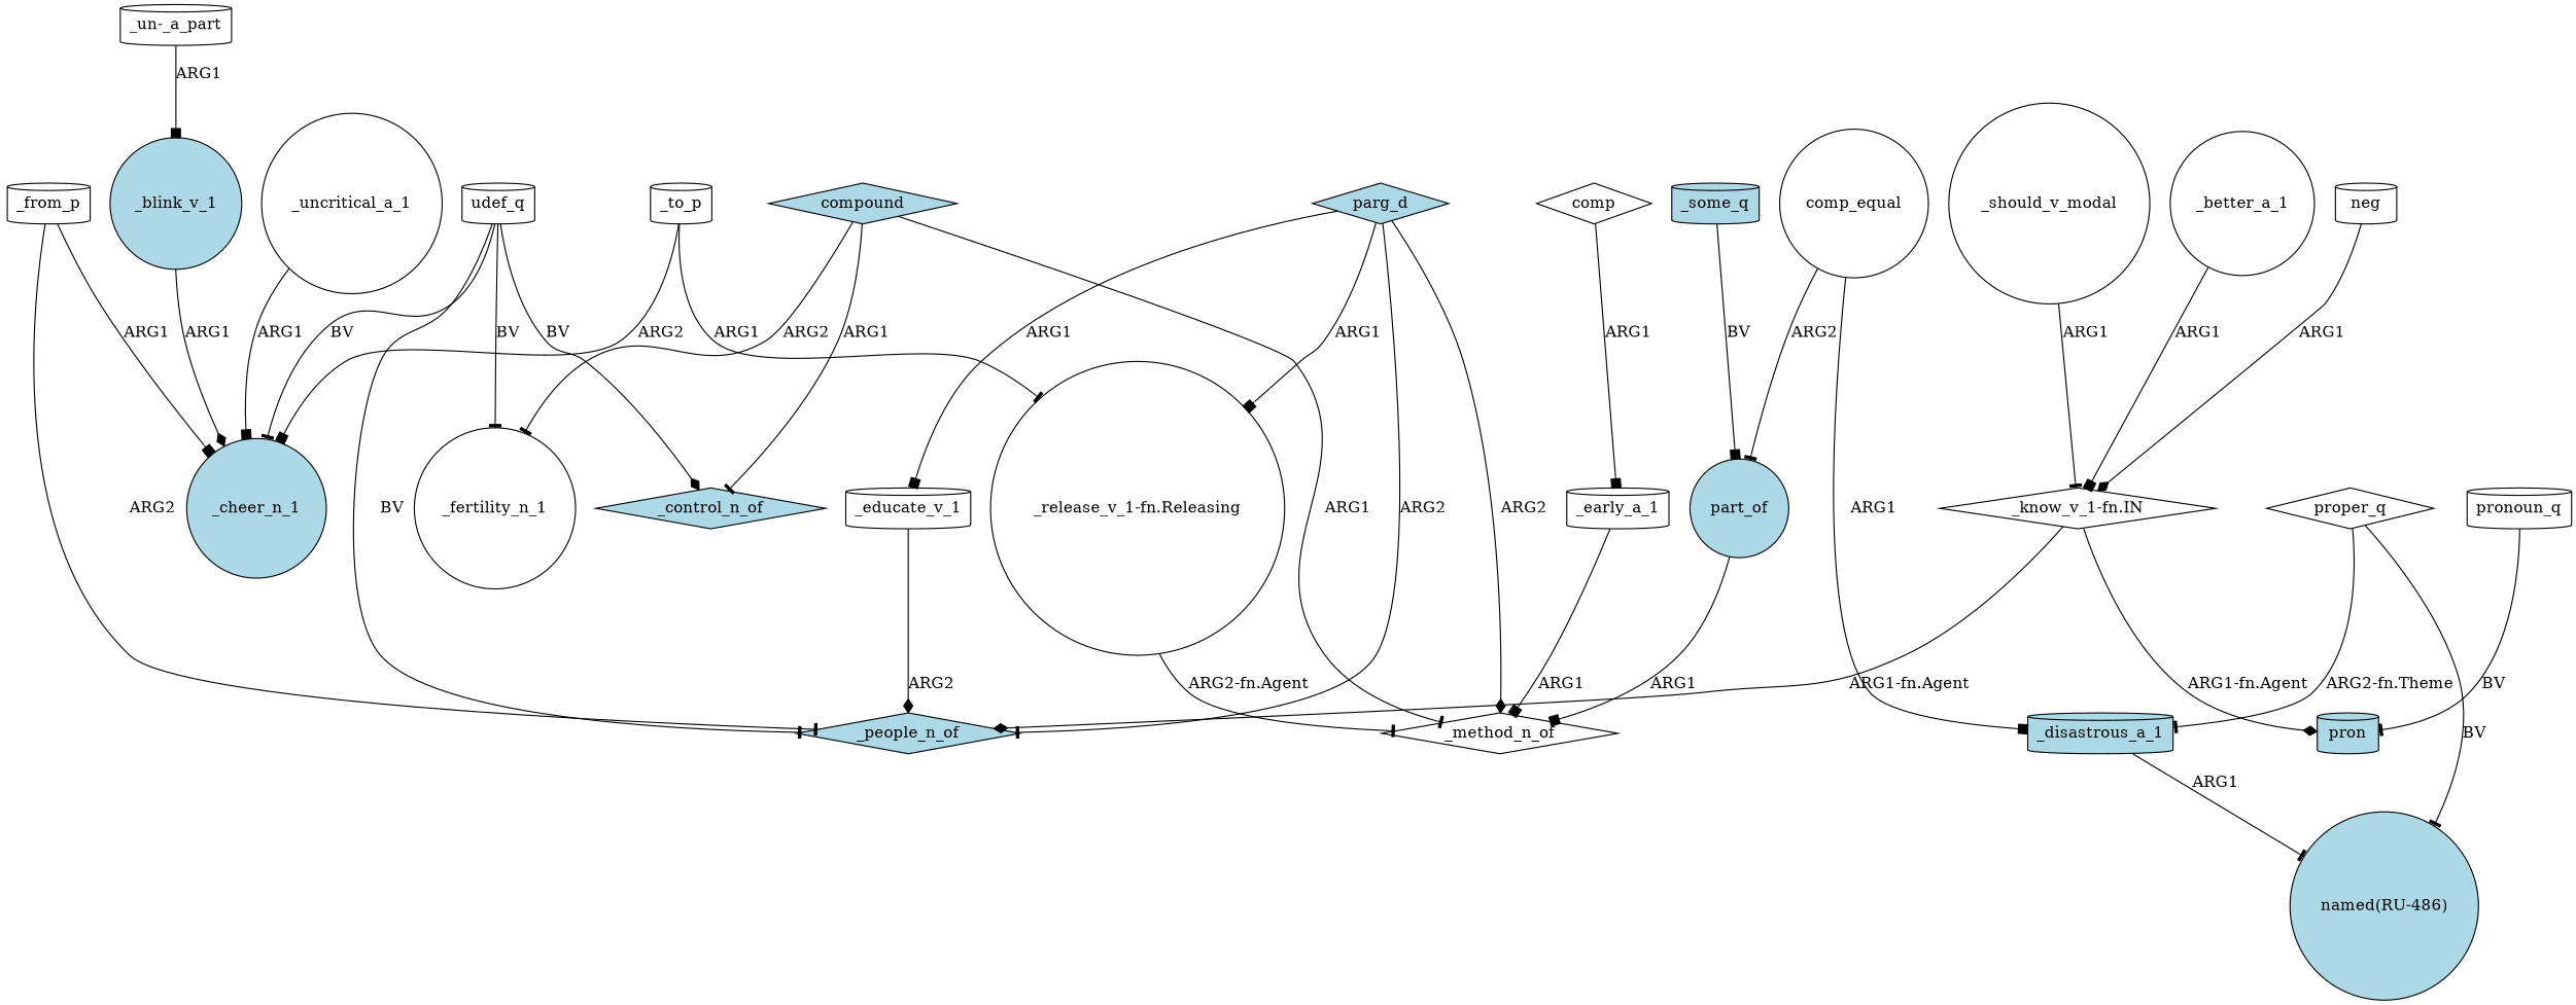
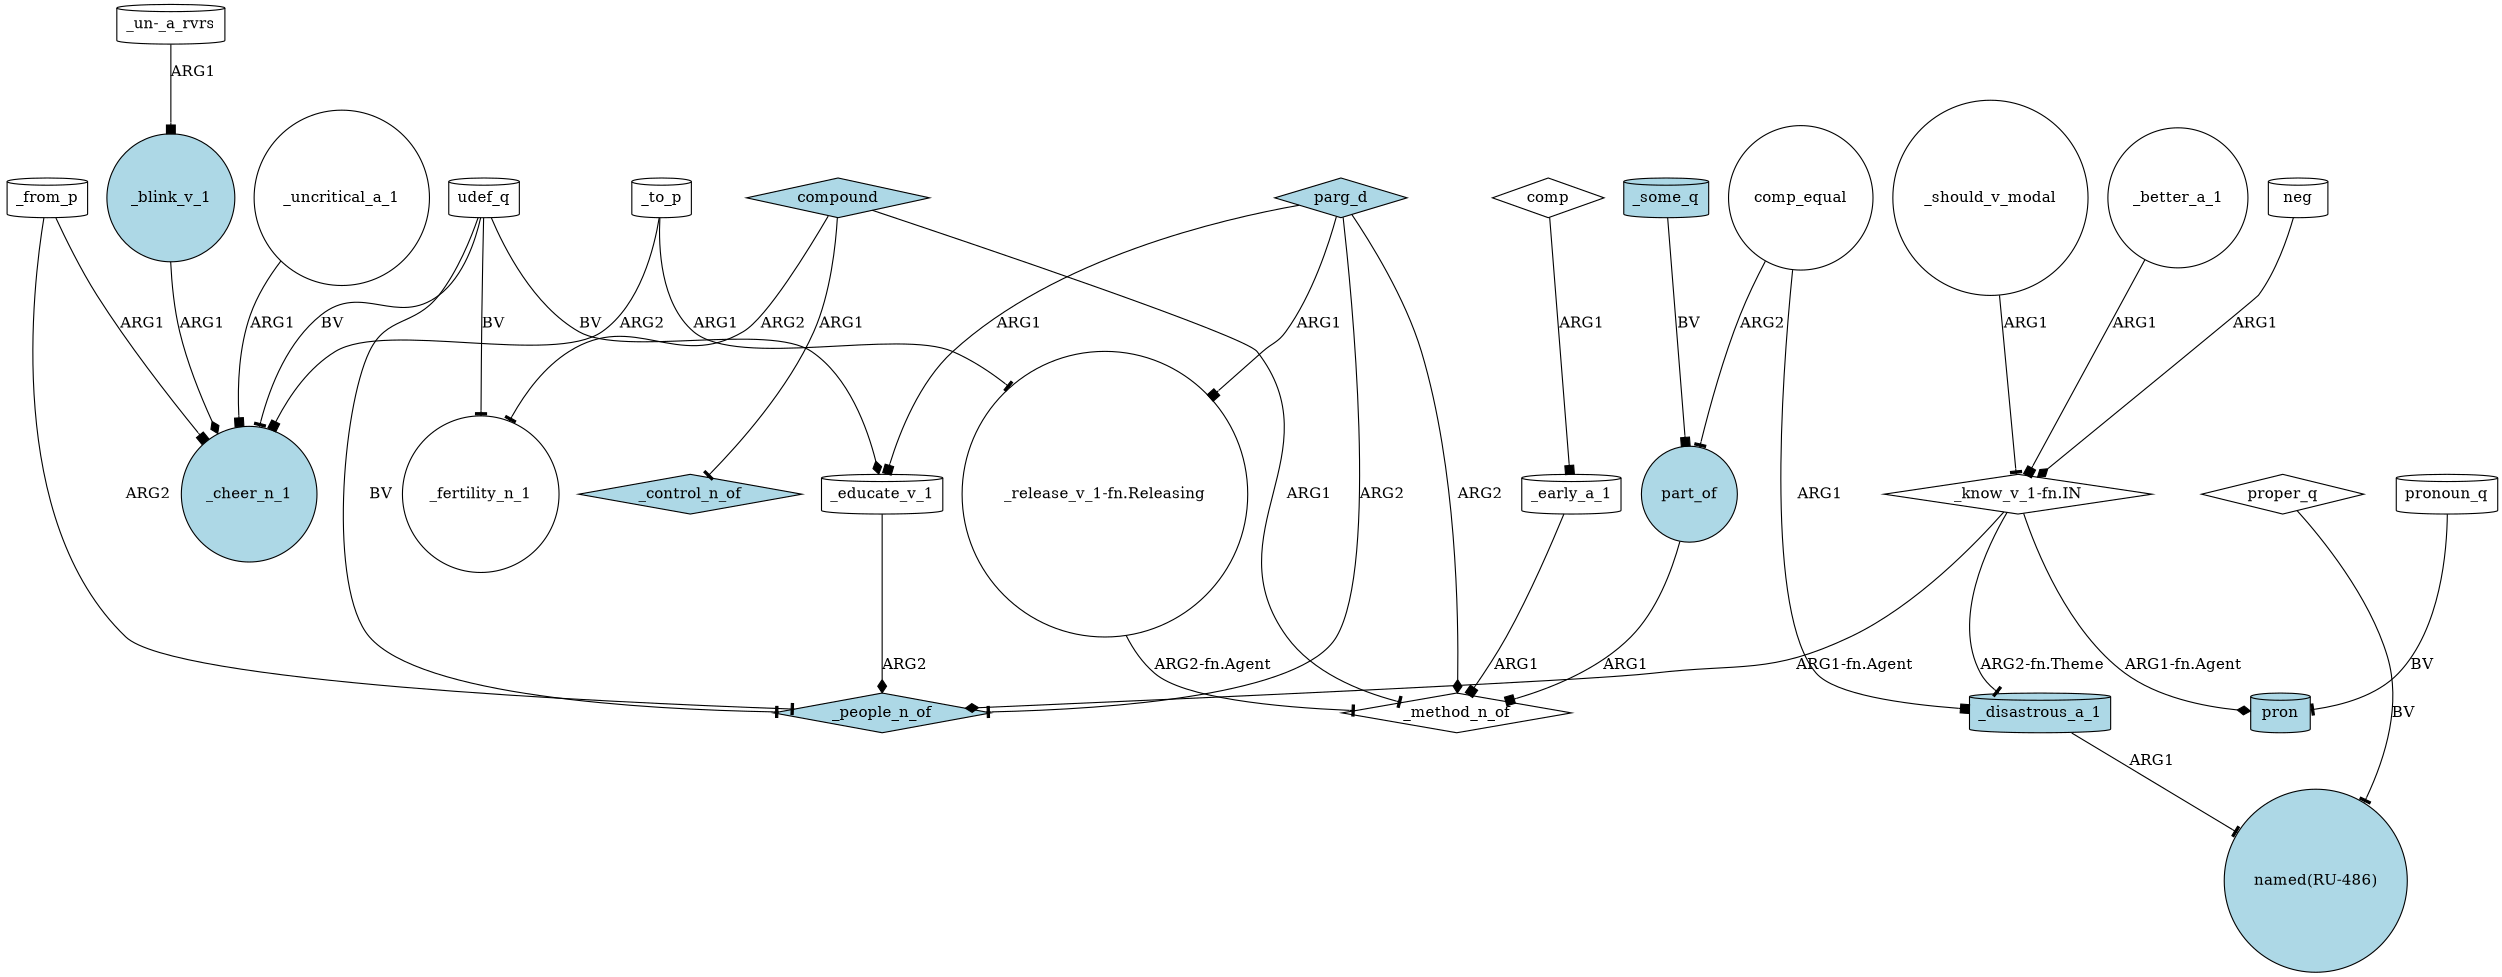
  digraph {
    node [fillcolor=white shape=cylinder style=filled]
    edge [arrowhead=tee]
    "_know_v_1-fn.IN" [shape=diamond]
    _people_n_of [fillcolor=lightblue shape=diamond]
    pron [fillcolor=lightblue]
    _disastrous_a_1 [fillcolor=lightblue]
    "named(RU-486)" [fillcolor=lightblue shape=circle]
    _uncritical_a_1 [shape=circle]
    _cheer_n_1 [fillcolor=lightblue shape=circle]
    _blink_v_1 [fillcolor=lightblue shape=circle]
    udef_q
    _control_n_of [fillcolor=lightblue shape=diamond]
    _fertility_n_1 [shape=circle]
    parg_d [fillcolor=lightblue shape=diamond]
    _method_n_of [shape=diamond]
    "_release_v_1-fn.Releasing" [shape=circle]
    _educate_v_1
    _from_p
    _early_a_1
    _should_v_modal [shape=circle]
    compound [fillcolor=lightblue shape=diamond]
    _better_a_1 [shape=circle]
-   "_un-_a_rvrs" [label="_un-_a_part"]
+   "_un-_a_rvrs"
    _some_q [fillcolor=lightblue]
    part_of [fillcolor=lightblue shape=circle]
    pronoun_q
    neg
    comp_equal [shape=circle]
    proper_q [shape=diamond]
    _to_p
    comp [shape=diamond]
    "_know_v_1-fn.IN" -> _people_n_of [arrowhead=diamond label="ARG1-fn.Agent"]
    "_know_v_1-fn.IN" -> pron [arrowhead=diamond label="ARG1-fn.Agent"]
-   proper_q -> _disastrous_a_1 [label="ARG2-fn.Theme"]
+   "_know_v_1-fn.IN" -> _disastrous_a_1 [label="ARG2-fn.Theme"]
    _disastrous_a_1 -> "named(RU-486)" [label=ARG1]
    _uncritical_a_1 -> _cheer_n_1 [arrowhead=box label=ARG1]
    _blink_v_1 -> _cheer_n_1 [arrowhead=diamond label=ARG1]
    udef_q -> _people_n_of [label=BV]
    udef_q -> _cheer_n_1 [label=BV]
-   udef_q -> _control_n_of [arrowhead=diamond label=BV]
+   udef_q -> _educate_v_1 [arrowhead=diamond label=BV]
    udef_q -> _fertility_n_1 [label=BV]
    parg_d -> _people_n_of [label=ARG2]
    parg_d -> _method_n_of [arrowhead=diamond label=ARG2]
    parg_d -> "_release_v_1-fn.Releasing" [arrowhead=box label=ARG1]
    parg_d -> _educate_v_1 [arrowhead=box label=ARG1]
    "_release_v_1-fn.Releasing" -> _method_n_of [label="ARG2-fn.Agent"]
    _educate_v_1 -> _people_n_of [arrowhead=diamond label=ARG2]
    _from_p -> _people_n_of [label=ARG2]
    _from_p -> _cheer_n_1 [arrowhead=box label=ARG1]
    _early_a_1 -> _method_n_of [arrowhead=box label=ARG1]
    _should_v_modal -> "_know_v_1-fn.IN" [label=ARG1]
    compound -> _control_n_of [label=ARG1]
    compound -> _fertility_n_1 [label=ARG2]
    compound -> _method_n_of [label=ARG1]
    _better_a_1 -> "_know_v_1-fn.IN" [arrowhead=box label=ARG1]
    "_un-_a_rvrs" -> _blink_v_1 [arrowhead=box label=ARG1]
    _some_q -> part_of [arrowhead=box label=BV]
    part_of -> _method_n_of [arrowhead=box label=ARG1]
    pronoun_q -> pron [label=BV]
    neg -> "_know_v_1-fn.IN" [arrowhead=diamond label=ARG1]
    comp_equal -> _disastrous_a_1 [arrowhead=box label=ARG1]
    comp_equal -> part_of [label=ARG2]
    proper_q -> "named(RU-486)" [label=BV]
    _to_p -> _cheer_n_1 [arrowhead=box label=ARG2]
    _to_p -> "_release_v_1-fn.Releasing" [label=ARG1]
    comp -> _early_a_1 [arrowhead=box label=ARG1]
  }
